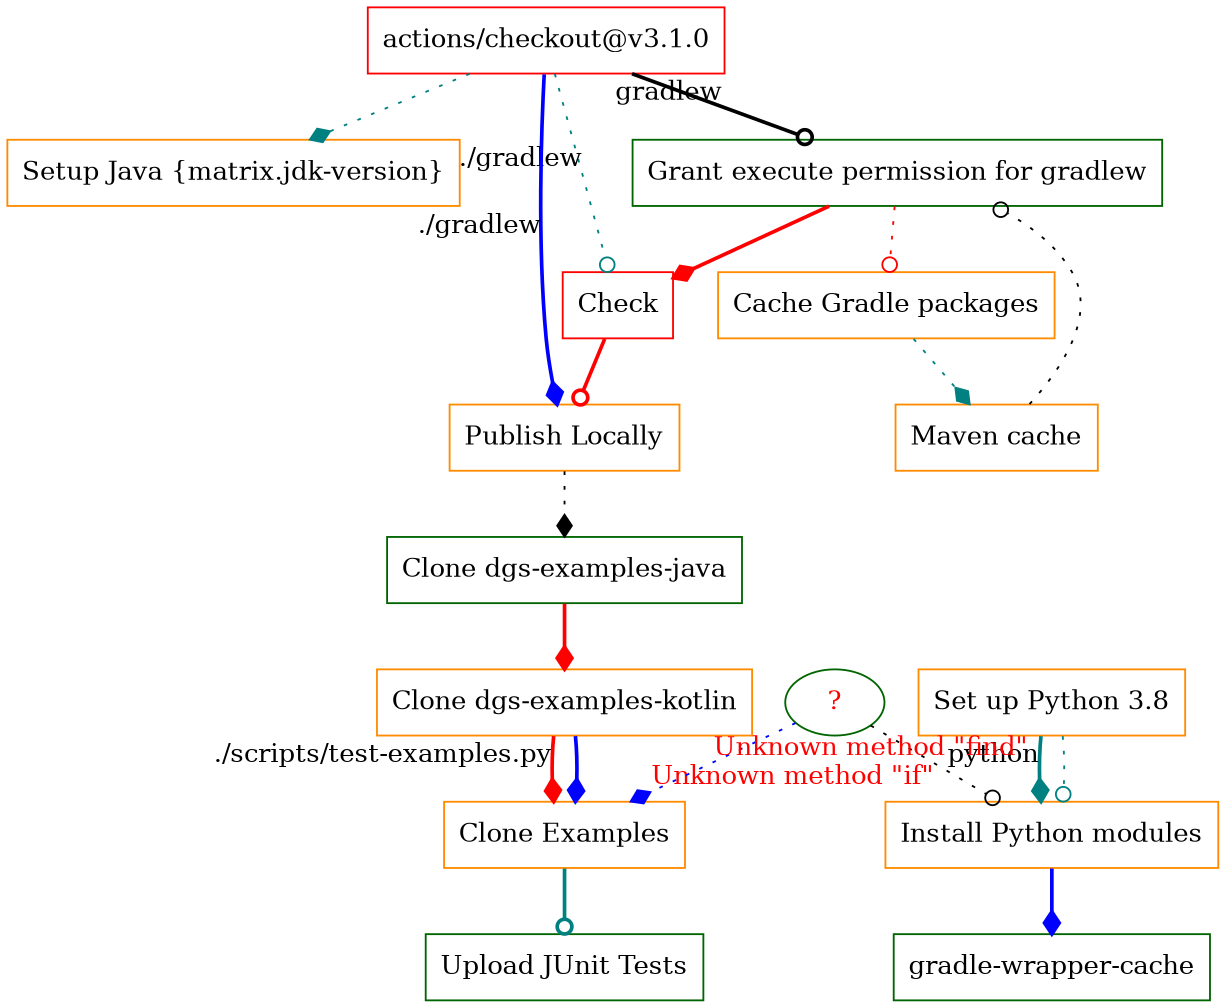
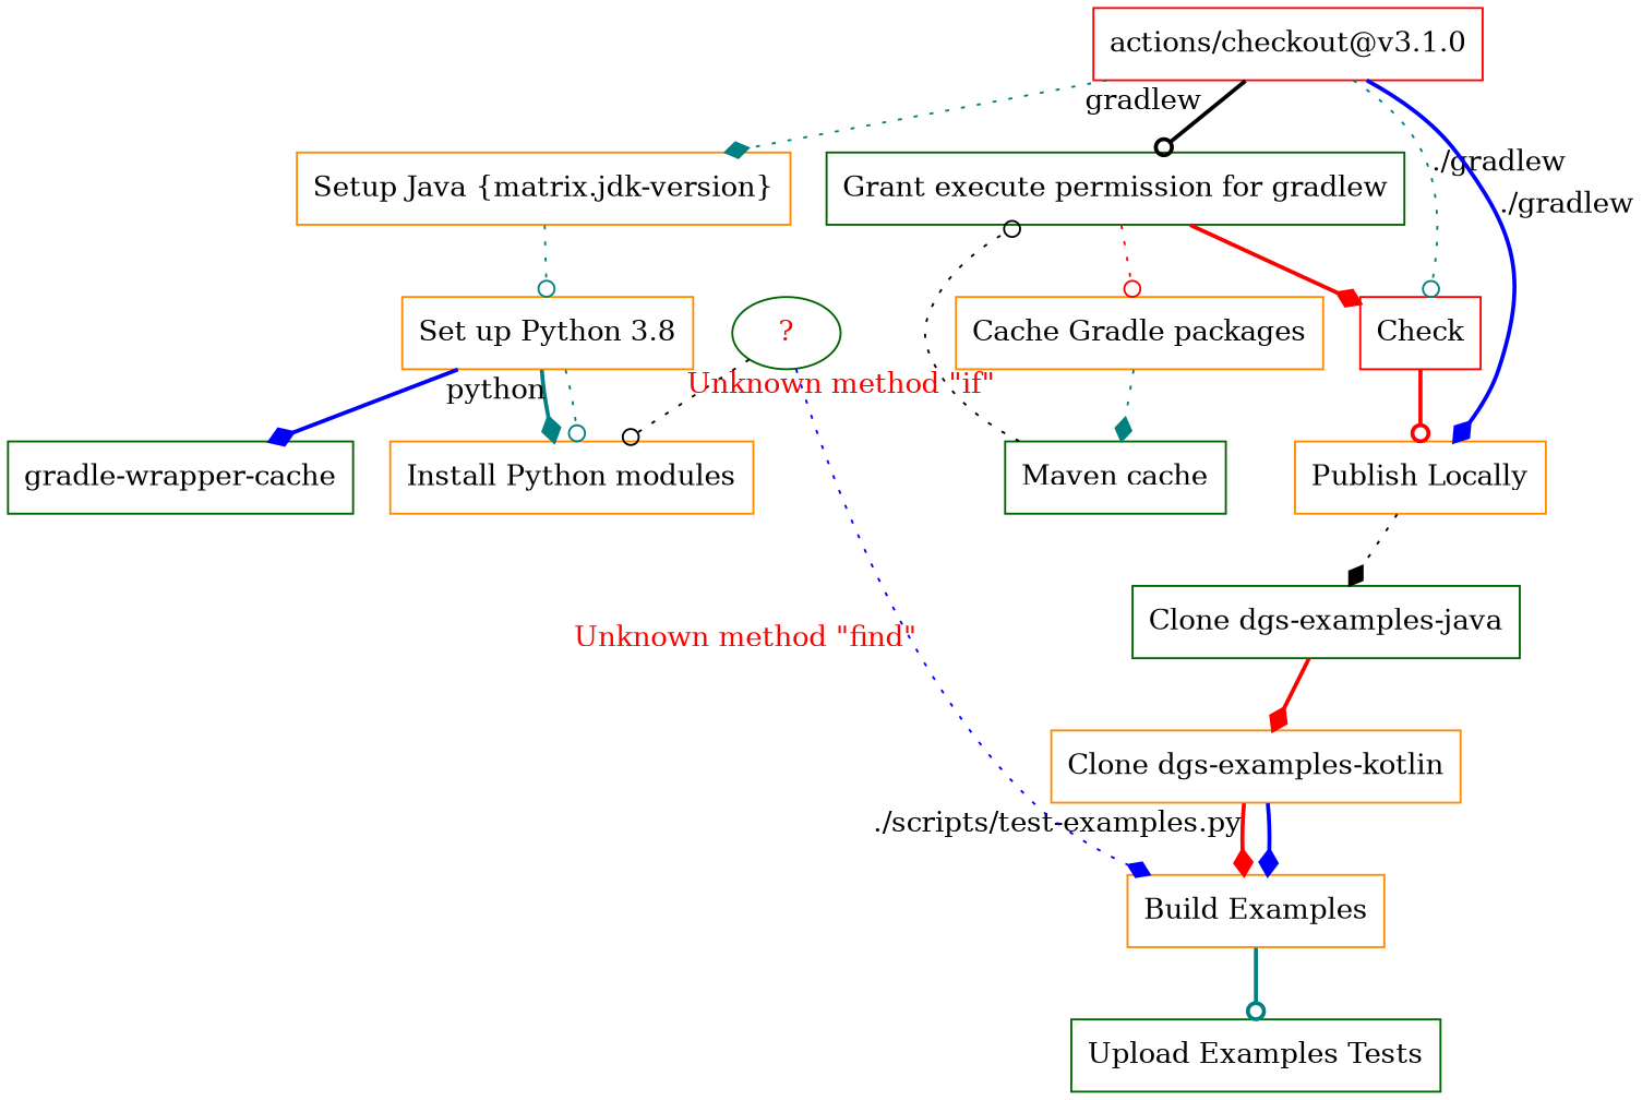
  digraph {
    node [color=darkorange shape=rect]
    edge [arrowhead=diamond color=teal style=dotted]
    "actions/checkout@v3.1.0" [color=red]
    "Setup Java {matrix.jdk-version}"
    "Grant execute permission for gradlew" [color=darkgreen]
    Check [color=red]
    "Publish Locally"
    "Set up Python 3.8"
    "gradle-wrapper-cache" [color=darkgreen]
    "Install Python modules"
    "Cache Gradle packages"
    "Clone dgs-examples-java" [color=darkgreen]
-   "Maven cache"
+   "Maven cache" [color=darkgreen]
    "Clone dgs-examples-kotlin"
-   "Build Examples" [label="Clone Examples"]
-   "Upload JUnit Tests" [color=darkgreen]
+   "Build Examples"
+   "Upload JUnit Tests" [color=darkgreen label="Upload Examples Tests"]
    "?" [color=darkgreen fontcolor=red shape=ellipse]
    "actions/checkout@v3.1.0" -> "Setup Java {matrix.jdk-version}"
    "actions/checkout@v3.1.0" -> "Grant execute permission for gradlew" [arrowhead=odot color=black decorate=false style=bold xlabel=gradlew]
    "actions/checkout@v3.1.0" -> Check [arrowhead=odot decorate=false xlabel="./gradlew"]
    "actions/checkout@v3.1.0" -> "Publish Locally" [color=blue decorate=false style=bold xlabel="./gradlew"]
+   "Setup Java {matrix.jdk-version}" -> "Set up Python 3.8" [arrowhead=odot]
    "Grant execute permission for gradlew" -> Check [color=red style=bold]
    "Grant execute permission for gradlew" -> "Cache Gradle packages" [arrowhead=odot color=red]
    Check -> "Publish Locally" [arrowhead=odot color=red style=bold]
    "Publish Locally" -> "Clone dgs-examples-java" [color=black]
    "Set up Python 3.8" -> "Install Python modules" [style=bold xlabel=python]
    "Set up Python 3.8" -> "Install Python modules" [arrowhead=odot]
-   "Install Python modules" -> "gradle-wrapper-cache" [color=blue style=bold]
+   "Set up Python 3.8" -> "gradle-wrapper-cache" [color=blue style=bold]
    "Cache Gradle packages" -> "Maven cache"
    "Clone dgs-examples-java" -> "Clone dgs-examples-kotlin" [color=red style=bold]
    "Maven cache" -> "Grant execute permission for gradlew" [arrowhead=odot color=black]
    "Clone dgs-examples-kotlin" -> "Build Examples" [color=red decorate=false style=bold xlabel="./scripts/test-examples.py"]
    "Clone dgs-examples-kotlin" -> "Build Examples" [color=blue style=bold]
    "Build Examples" -> "Upload JUnit Tests" [arrowhead=odot style=bold]
    "?" -> "Install Python modules" [arrowhead=odot color=black fontcolor=red xlabel="Unknown method \"if\""]
    "?" -> "Build Examples" [color=blue fontcolor=red xlabel="Unknown method \"find\""]
  }
